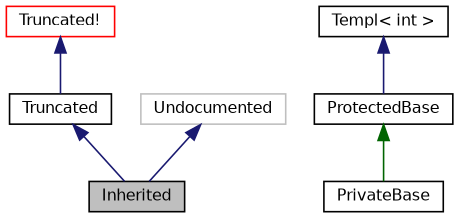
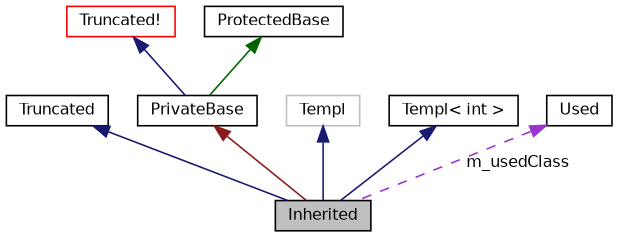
  digraph {
    node [color=black fontname=Helvetica fontsize=10 shape=box]
    edge [color=midnightblue dir=back fontname=Helvetica fontsize=10 labelfontname=Helvetica labelfontsize=10 style=solid]
    n1 [fillcolor=grey75 fontcolor=black height=0.2 label=Inherited style=filled width=0.4]
    n2 [height=0.2 label=Truncated width=0.4]
    n3 [color=red height=0.2 label="Truncated!" width=0.4]
    n4 [height=0.2 label=ProtectedBase width=0.4]
    n5 [height=0.2 label=PrivateBase width=0.4]
-   n6 [color=grey75 height=0.2 label=Undocumented width=0.4]
+   n6 [color=grey75 height=0.2 label=Templ width=0.4]
    n7 [height=0.2 label="Templ\< int \>" width=0.4]
+   n8 [height=0.2 label=Used width=0.4]
    n2 -> n1
-   n3 -> n2
+   n3 -> n5
    n4 -> n5 [color=darkgreen]
+   n5 -> n1 [color=firebrick4]
    n6 -> n1
-   n7 -> n4
+   n7 -> n1
+   n8 -> n1 [color=darkorchid3 label=m_usedClass style=dashed]
  }
